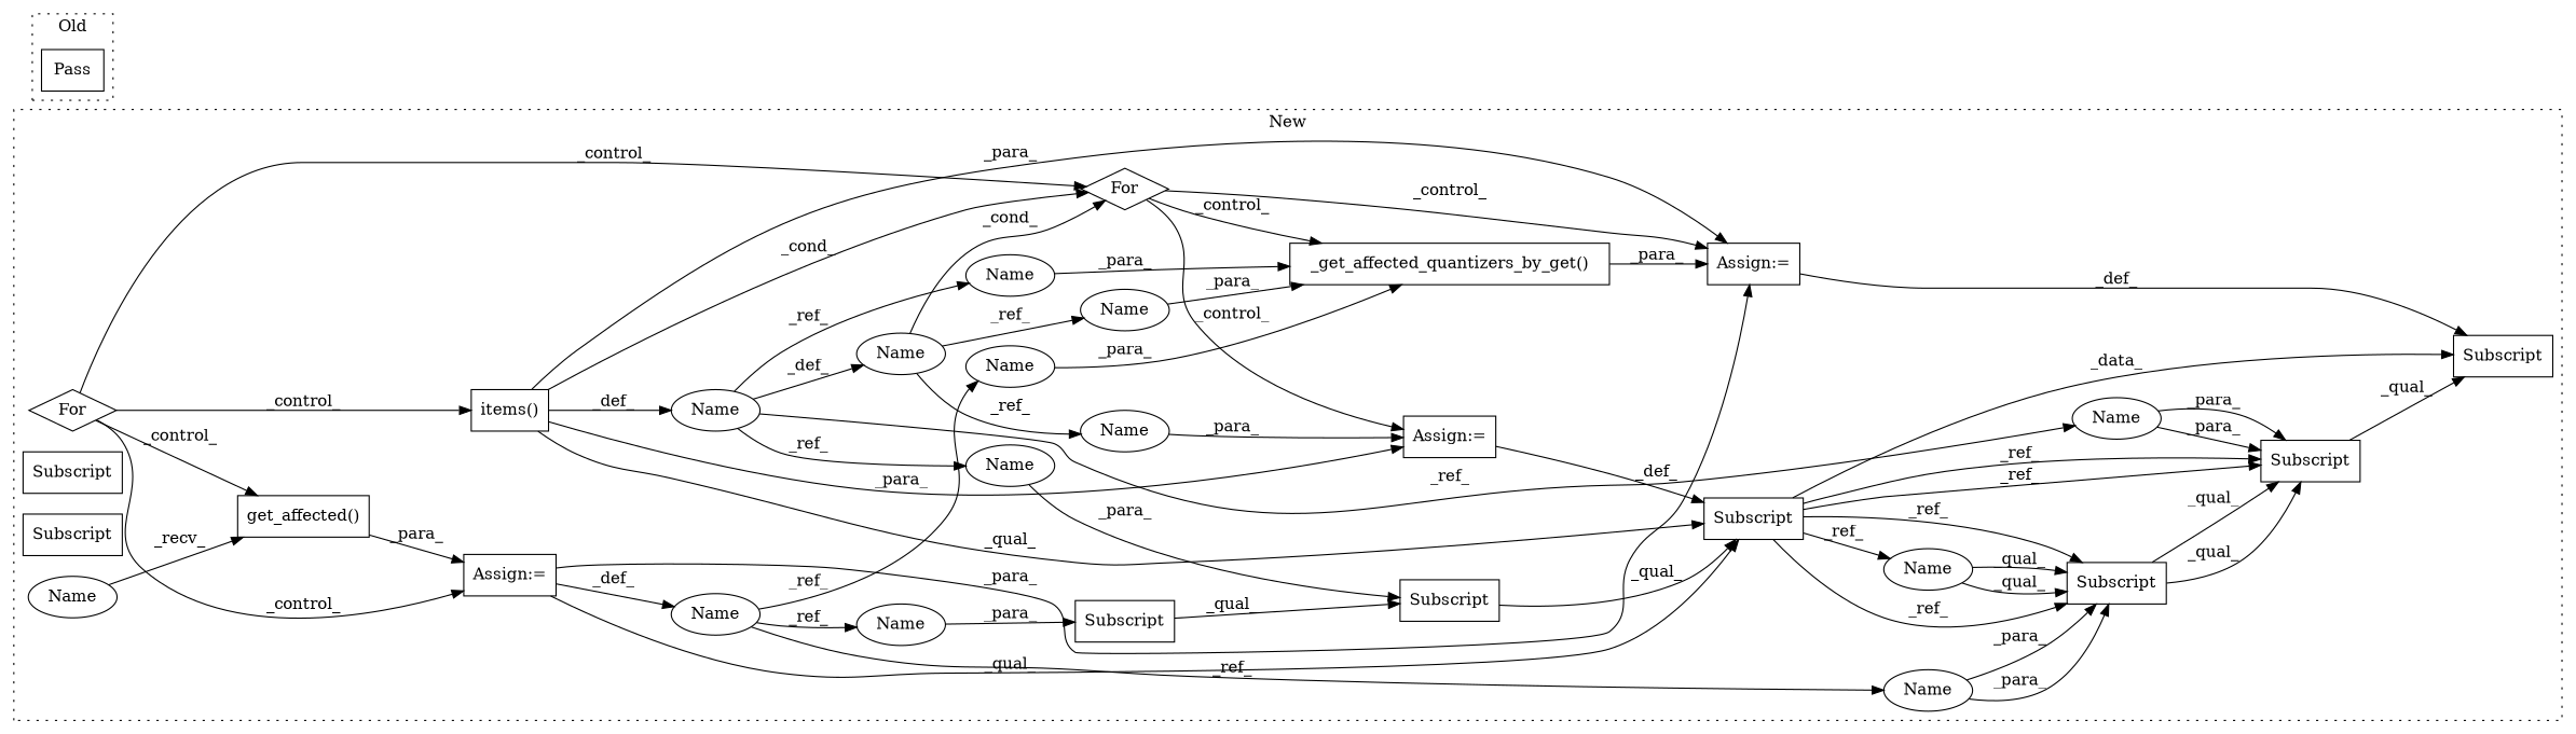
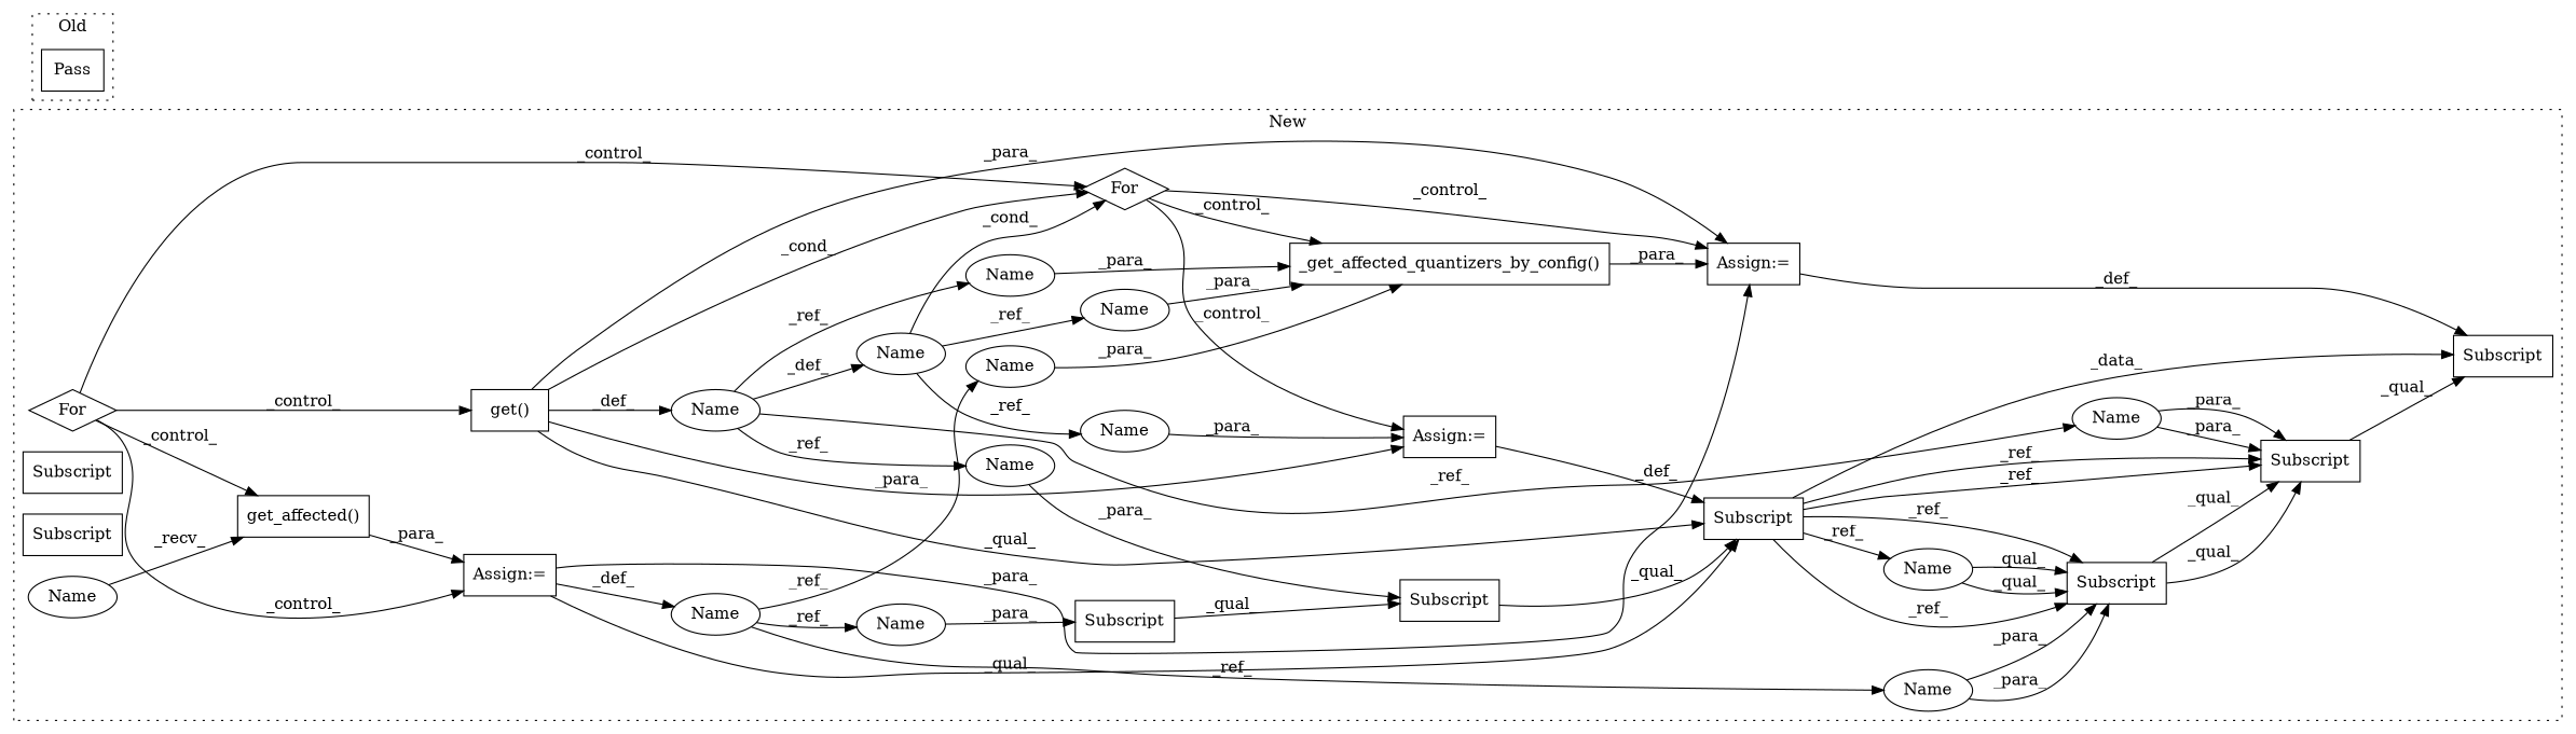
  digraph {
    rankdir=LR
    node [a=87 l=10 s="18082,0" shape=box]
    n1 [a=75 l=15 label="get_affected()" s=17894]
    n2 [a=107 l="4,14" label=For s="17853,17872" shape=diamond]
    n3 [a=68 l=3 label="Assign:=" s=17891]
-   n4 [a=75 l="40,1" label="_get_affected_quantizers_by_get()" s="18173,18242"]
+   n4 [a=75 l="40,1" label="_get_affected_quantizers_by_config()" s="18173,18242"]
    n5 [a=63 l="66,0" label=Subscript]
    n6 [label=Name s=17927 shape=ellipse]
    n7 [a=63 l="45,0" label=Subscript s="17998,0"]
    n8 [l=5 label=Name s=17886 shape=ellipse]
    n9 [a=63 l="33,0" label=Subscript s="17998,0"]
-   n10 [a=75 l=27 label="items()" s=17953]
+   n10 [a=75 l=27 label="get()" s=17953]
    n11 [a=63 l="45,0" label=Subscript]
    n12 [label=Name s=17939 shape=ellipse]
    n13 [a=63 l="33,0" label=Subscript]
    n14 [a=107 l="4,18" label=For s="17923,17980" shape=diamond]
    n15 [a=63 l="54,0" label=Subscript s="17998,0"]
    n16 [a=68 l=25 label="Assign:=" s=18148]
    n17 [a=68 l=3 label="Assign:=" s=18052]
    n18 [a=63 l="33,0" label=Subscript]
    n19 [a=63 l="45,0" label=Subscript]
    n20 [l=26 label=Name s=18082 shape=ellipse]
    n21 [l=5 label=Name s=18025 shape=ellipse]
    n22 [l=5 label=Name s=18109 shape=ellipse]
    n23 [l=5 label=Name s=18213 shape=ellipse]
    n24 [l=2 label=Name s=17894 shape=ellipse]
    n25 [label=Name s=18055 shape=ellipse]
    n26 [label=Name s=18232 shape=ellipse]
    n27 [label=Name s=18116 shape=ellipse]
    n28 [label=Name s=18220 shape=ellipse]
    n29 [label=Name s=18032 shape=ellipse]
    n30 [a=62 l=4 label=Pass s=17365]
    subgraph cluster_1 {
      label=New
      style=dotted
      n1
      n2
      n3
      n4
      n5
      n6
      n7
      n8
      n9
      n10
      n11
      n12
      n13
      n14
      n15
      n16
      n17
      n18
      n19
      n20
      n21
      n22
      n23
      n24
      n25
      n26
      n27
      n28
      n29
    }
    subgraph cluster_2 {
      label=Old
      style=dotted
      n30
    }
    n1 -> n3 [label=_para_]
    n2 -> n1 [label=_control_]
    n2 -> n3 [label=_control_]
    n2 -> n10 [label=_control_]
    n2 -> n14 [label=_control_]
    n3 -> n8 [label=_def_]
    n3 -> n15 [label=_qual_]
    n3 -> n16 [label=_para_]
    n4 -> n16 [label=_para_]
    n6 -> n12 [label=_def_]
    n6 -> n27 [label=_ref_]
    n6 -> n28 [label=_ref_]
    n6 -> n29 [label=_ref_]
    n7 -> n15 [label=_qual_]
    n8 -> n21 [label=_ref_]
    n8 -> n22 [label=_ref_]
    n8 -> n23 [label=_ref_]
    n9 -> n7 [label=_qual_]
    n10 -> n6 [label=_def_]
    n10 -> n14 [label=_cond_]
    n10 -> n15 [label=_qual_]
    n10 -> n16 [label=_para_]
    n10 -> n17 [label=_para_]
    n12 -> n14 [label=_cond_]
    n12 -> n25 [label=_ref_]
    n12 -> n26 [label=_ref_]
    n14 -> n4 [label=_control_]
    n14 -> n16 [label=_control_]
    n14 -> n17 [label=_control_]
    n15 -> n5 [label=_data_]
    n15 -> n18 [label=_ref_]
    n15 -> n18 [label=_ref_]
    n15 -> n19 [label=_ref_]
    n15 -> n19 [label=_ref_]
    n15 -> n20 [label=_ref_]
    n16 -> n5 [label=_def_]
    n17 -> n15 [label=_def_]
    n18 -> n19 [label=_qual_]
    n18 -> n19 [label=_qual_]
    n19 -> n5 [label=_qual_]
    n20 -> n18 [label=_qual_]
    n20 -> n18 [label=_qual_]
    n21 -> n9 [label=_para_]
    n22 -> n18 [label=_para_]
    n22 -> n18 [label=_para_]
    n23 -> n4 [label=_para_]
    n24 -> n1 [label=_recv_]
    n25 -> n17 [label=_para_]
    n26 -> n4 [label=_para_]
    n27 -> n19 [label=_para_]
    n27 -> n19 [label=_para_]
    n28 -> n4 [label=_para_]
    n29 -> n7 [label=_para_]
  }
